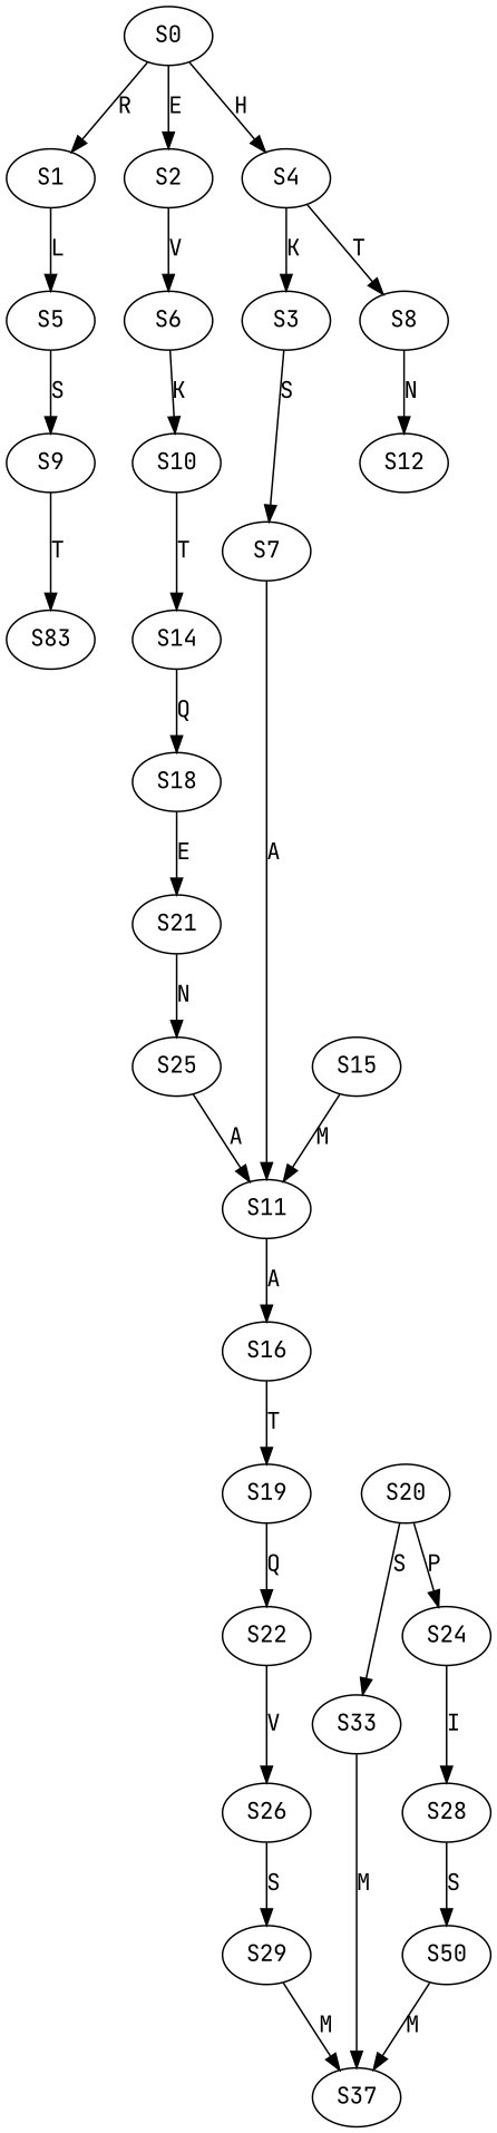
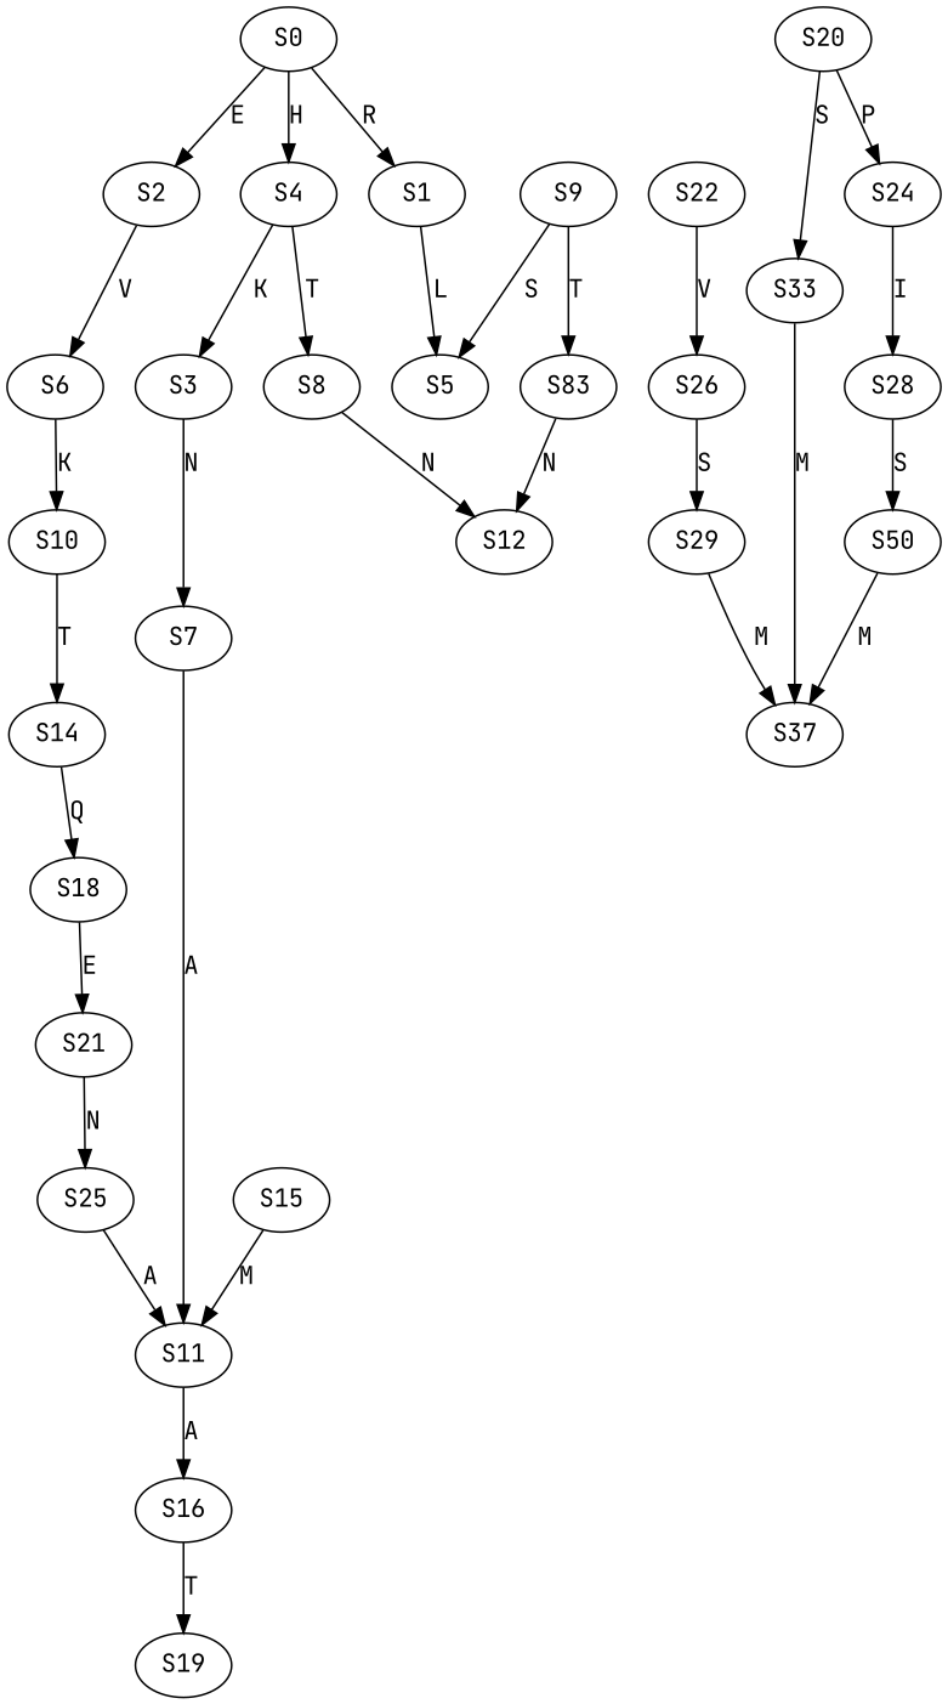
  strict digraph {
    fontname="JetBrains Mono"
    node [fontname="JetBrains Mono"]
    edge [fontname="JetBrains Mono"]
    S0
    S1
    S2
    S4
    S5
    S6
    S3
    S7
    S8
    S9
    S10
    S11
    S12
    n14 [label=S83]
    S14
    S16
    S18
    S15
    S19
    S21
    S22
    n22 [label=S33]
    S20
    S24
    S25
    S26
    n27 [label=S37]
    S28
    S29
    n30 [label=S50]
    S0 -> S1 [label=R]
    S0 -> S2 [label=E]
    S0 -> S4 [label=H]
    S1 -> S5 [label=L]
    S2 -> S6 [label=V]
    S4 -> S3 [label=K]
    S4 -> S8 [label=T]
-   S5 -> S9 [label=S]
+   S9 -> S5 [label=S]
    S6 -> S10 [label=K]
-   S3 -> S7 [label=S]
+   S3 -> S7 [label=N]
    S7 -> S11 [label=A]
    S8 -> S12 [label=N]
    S9 -> n14 [label=T]
    S10 -> S14 [label=T]
    S11 -> S16 [label=A]
+   n14 -> S12 [label=N]
    S14 -> S18 [label=Q]
    S16 -> S19 [label=T]
    S18 -> S21 [label=E]
    S15 -> S11 [label=M]
-   S19 -> S22 [label=Q]
    S21 -> S25 [label=N]
    S22 -> S26 [label=V]
    n22 -> n27 [label=M]
    S20 -> n22 [label=S]
    S20 -> S24 [label=P]
    S24 -> S28 [label=I]
    S25 -> S11 [label=A]
    S26 -> S29 [label=S]
    S28 -> n30 [label=S]
    S29 -> n27 [label=M]
    n30 -> n27 [label=M]
  }
